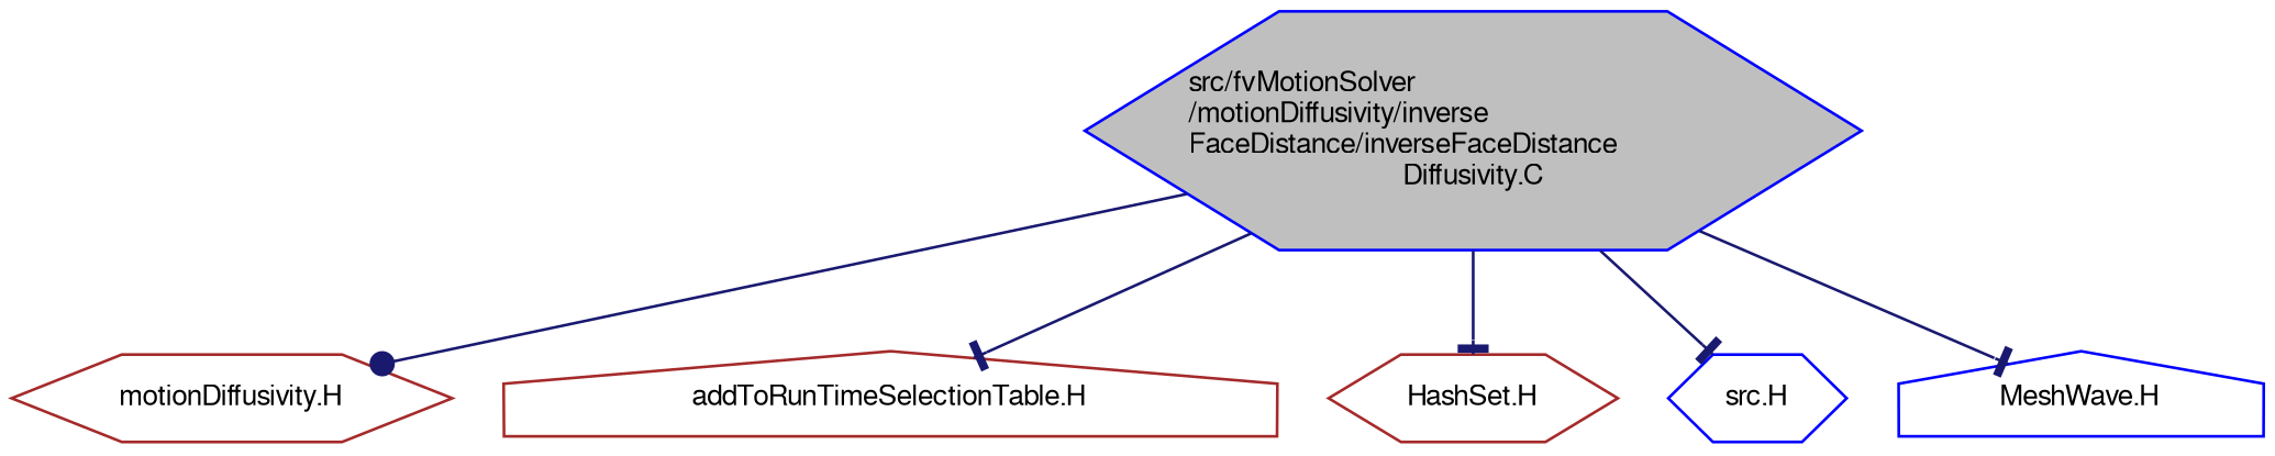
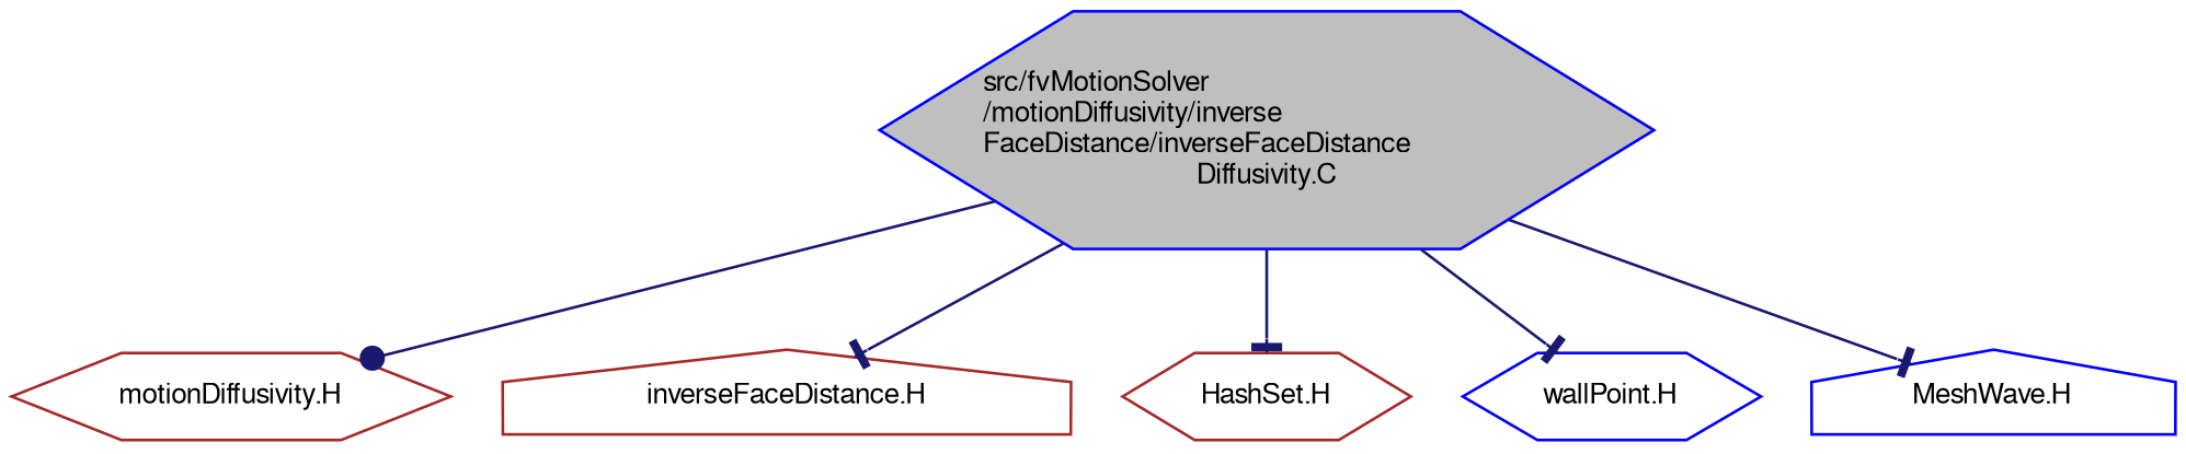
  digraph {
    node [color=blue fontname=FreeSans fontsize=10 shape=hexagon]
    edge [arrowhead=tee color=midnightblue fontname=FreeSans fontsize=10 labelfontname=FreeSans labelfontsize=10 style=solid]
    n1 [fillcolor=grey75 fontcolor=black height=0.2 label="src/fvMotionSolver\l/motionDiffusivity/inverse\lFaceDistance/inverseFaceDistance\lDiffusivity.C" style=filled width=0.4]
    n2 [color=brown height=0.2 label="motionDiffusivity.H" width=0.4]
-   n3 [color=brown height=0.2 label="addToRunTimeSelectionTable.H" shape=house width=0.4]
+   n3 [color=brown height=0.2 label="inverseFaceDistance.H" shape=house width=0.4]
    n4 [color=brown height=0.2 label="HashSet.H" width=0.4]
-   n5 [height=0.2 label="src.H" width=0.4]
+   n5 [height=0.2 label="wallPoint.H" width=0.4]
    n6 [height=0.2 label="MeshWave.H" shape=house width=0.4]
    n1 -> n2 [arrowhead=dot]
    n1 -> n3
    n1 -> n4
    n1 -> n5
    n1 -> n6
  }
